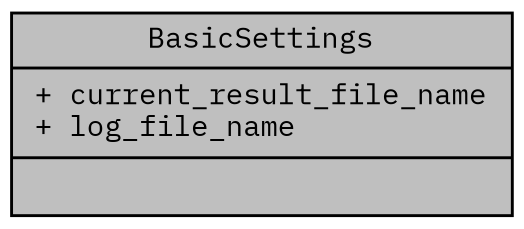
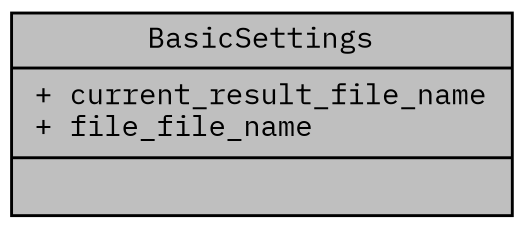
  digraph {
    fontname="IBM Plex Mono"
-   n1 [color=black fillcolor=grey75 fontcolor=black fontname="IBM Plex Mono" fontsize=10 height=0.2 label="{BasicSettings\n|+ current_result_file_name\l+ log_file_name\l|}" shape=record style=filled width=0.4]
+   n1 [color=black fillcolor=grey75 fontcolor=black fontname="IBM Plex Mono" fontsize=10 height=0.2 label="{BasicSettings\n|+ current_result_file_name\l+ file_file_name\l|}" shape=record style=filled width=0.4]
  }
